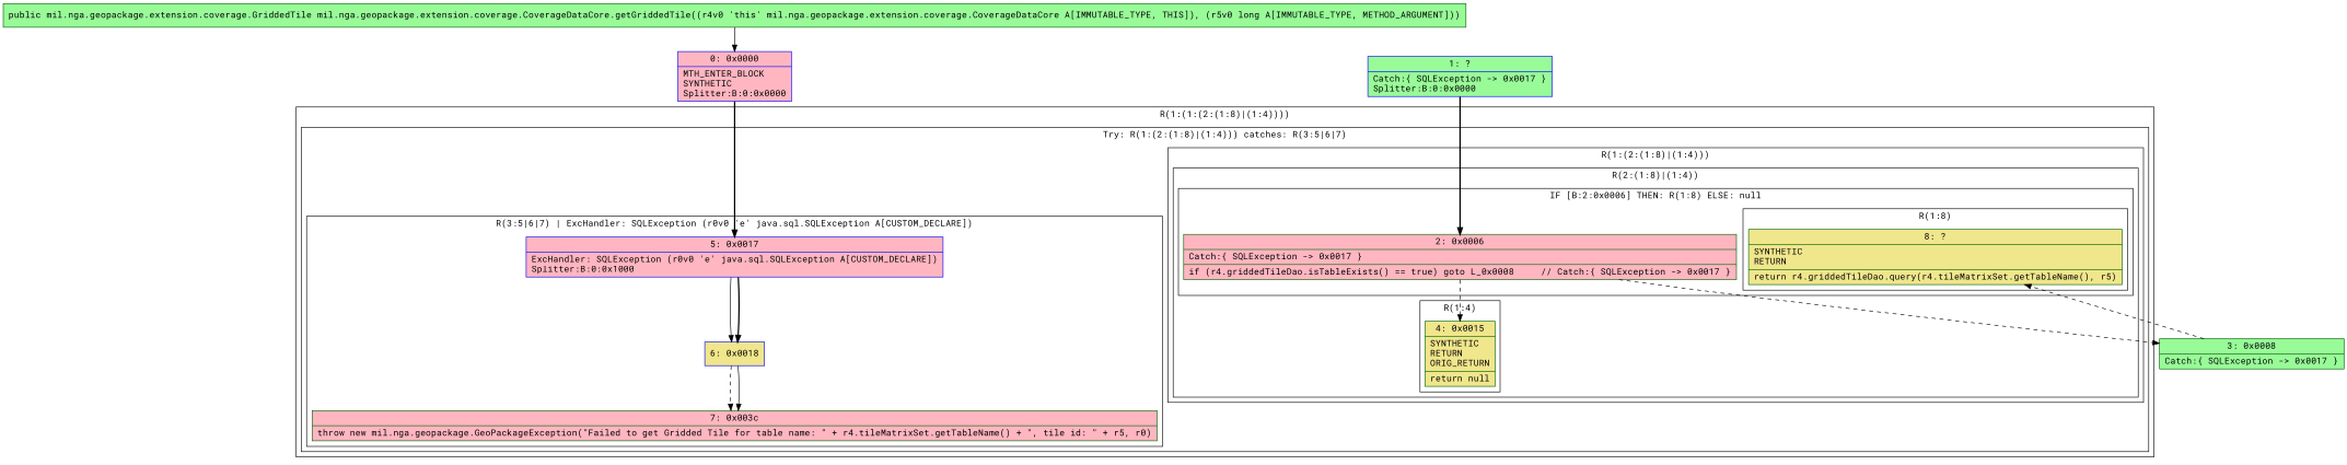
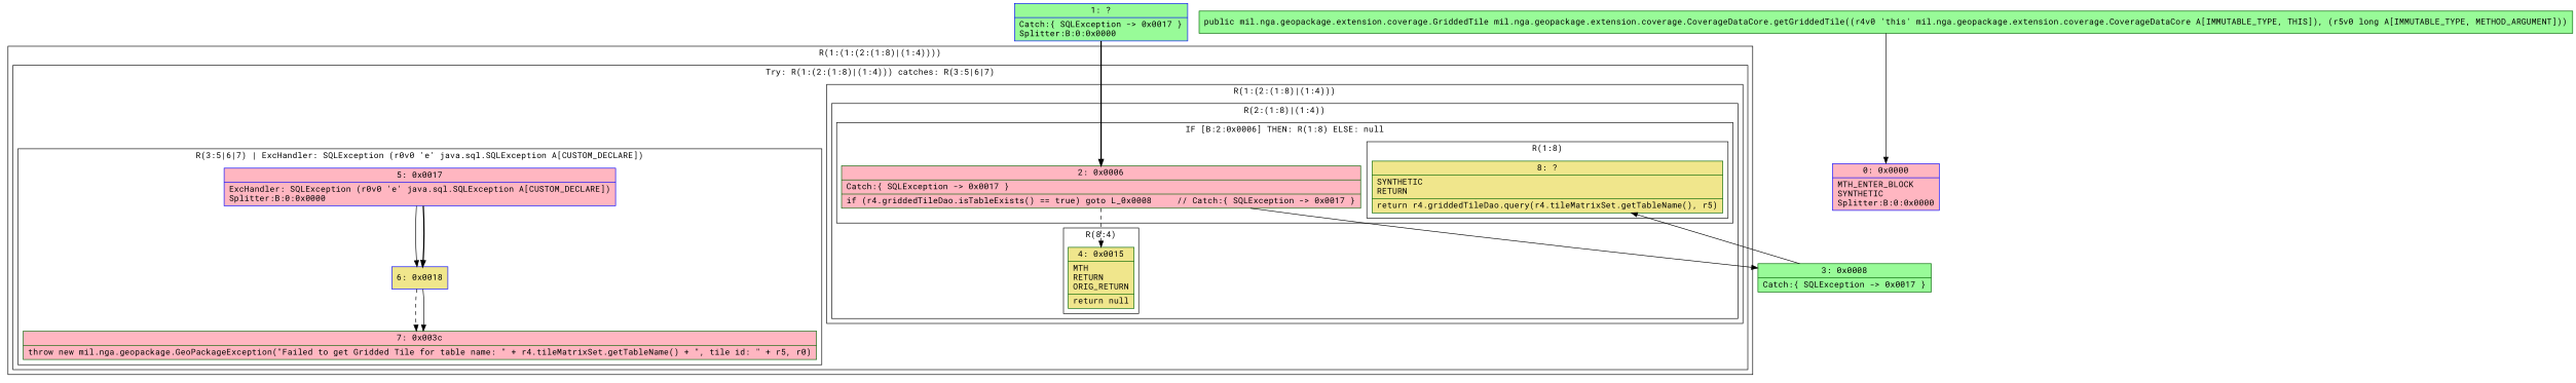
  digraph {
    fontname="Roboto Mono"
    node [color=darkgreen fillcolor=lightpink fontname="Roboto Mono" shape=record style=filled]
    edge [fontname="Roboto Mono" style=solid]
    n1 [fillcolor=khaki label="{8\:\ ?|SYNTHETIC\lRETURN\l|return r4.griddedTileDao.query(r4.tileMatrixSet.getTableName(), r5)\l}"]
    n2 [label="{2\:\ 0x0006|Catch:\{ SQLException \-\> 0x0017 \}\l|if (r4.griddedTileDao.isTableExists() == true) goto L_0x0008     \/\/ Catch:\{ SQLException \-\> 0x0017 \}\l}"]
-   n3 [fillcolor=khaki label="{4\:\ 0x0015|SYNTHETIC\lRETURN\lORIG_RETURN\l|return null\l}"]
-   n4 [color=blue label="{5\:\ 0x0017|ExcHandler: SQLException (r0v0 'e' java.sql.SQLException A[CUSTOM_DECLARE])\lSplitter:B:0:0x1000\l}"]
+   n3 [fillcolor=khaki label="{4\:\ 0x0015|MTH\lRETURN\lORIG_RETURN\l|return null\l}"]
+   n4 [color=blue label="{5\:\ 0x0017|ExcHandler: SQLException (r0v0 'e' java.sql.SQLException A[CUSTOM_DECLARE])\lSplitter:B:0:0x0000\l}"]
    n5 [color=blue fillcolor=khaki label="{6\:\ 0x0018}"]
    n6 [label="{7\:\ 0x003c|throw new mil.nga.geopackage.GeoPackageException(\"Failed to get Gridded Tile for table name: \" + r4.tileMatrixSet.getTableName() + \", tile id: \" + r5, r0)\l}"]
    n7 [fillcolor=palegreen label="{3\:\ 0x0008|Catch:\{ SQLException \-\> 0x0017 \}\l}"]
    n8 [color=blue label="{0\:\ 0x0000|MTH_ENTER_BLOCK\lSYNTHETIC\lSplitter:B:0:0x0000\l}"]
    n9 [color=blue fillcolor=palegreen label="{1\:\ ?|Catch:\{ SQLException \-\> 0x0017 \}\lSplitter:B:0:0x0000\l}"]
    n10 [fillcolor=palegreen label="{public mil.nga.geopackage.extension.coverage.GriddedTile mil.nga.geopackage.extension.coverage.CoverageDataCore.getGriddedTile((r4v0 'this' mil.nga.geopackage.extension.coverage.CoverageDataCore A[IMMUTABLE_TYPE, THIS]), (r5v0 long A[IMMUTABLE_TYPE, METHOD_ARGUMENT])) }"]
    subgraph cluster_1 {
      label="R(1:(1:(2:(1:8)|(1:4))))"
      subgraph cluster_2 {
        label="Try: R(1:(2:(1:8)|(1:4))) catches: R(3:5|6|7)"
        subgraph cluster_3 {
          label="R(1:(2:(1:8)|(1:4)))"
          subgraph cluster_4 {
            label="R(2:(1:8)|(1:4))"
            subgraph cluster_5 {
              label="IF [B:2:0x0006] THEN: R(1:8) ELSE: null"
              n2
              subgraph cluster_6 {
                label="R(1:8)"
                n1
              }
            }
            subgraph cluster_7 {
-             label="R(1:4)"
+             label="R(8:4)"
              n3
            }
          }
        }
        subgraph cluster_8 {
          label="R(3:5|6|7) | ExcHandler: SQLException (r0v0 'e' java.sql.SQLException A[CUSTOM_DECLARE])\l"
          n4
          n5
          n6
        }
      }
    }
    subgraph cluster_9 {
      label="R(3:5|6|7) | ExcHandler: SQLException (r0v0 'e' java.sql.SQLException A[CUSTOM_DECLARE])\l"
    }
    n2 -> n3 [style=dashed]
-   n2 -> n7 [style=dashed]
+   n2 -> n7
    n4 -> n5
    n4 -> n5 [style=bold]
    n5 -> n6 [style=dashed]
    n5 -> n6
-   n7 -> n1 [style=dashed]
-   n8 -> n4 [style=bold]
+   n7 -> n1
    n9 -> n2 [style=bold]
    n10 -> n8
  }
